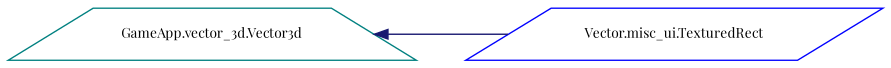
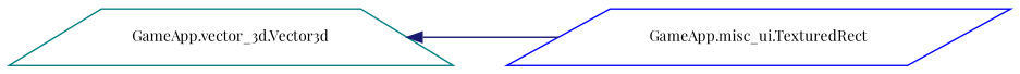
  digraph {
    rankdir=LR
    fontname="Playfair Display"
    node [fillcolor=white fontname="Playfair Display" fontsize=10 style=filled]
-   n1 [color=blue fontcolor=black height=0.2 label="Vector.misc_ui.TexturedRect" shape=parallelogram width=0.4]
+   n1 [color=blue fontcolor=black height=0.2 label="GameApp.misc_ui.TexturedRect" shape=parallelogram width=0.4]
    n2 [color=teal height=0.2 label="GameApp.vector_3d.Vector3d" shape=trapezium width=0.4]
    n2 -> n1 [color=midnightblue dir=back fontname="Playfair Display" fontsize=10 labelfontname=FreeSans labelfontsize=10 style=solid]
  }
